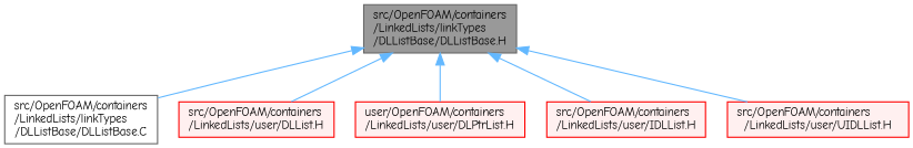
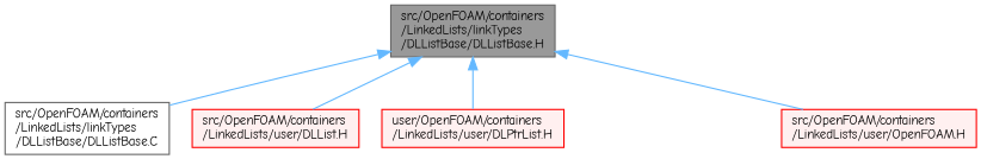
  digraph {
    fontname="Comic Neue"
    node [color=red fillcolor="#FFF0F0" fontname="Comic Neue" fontsize=10 shape=box style=filled]
    edge [color=steelblue1 dir=back fontname="Comic Neue" fontsize=10 labelfontname=Helvetica labelfontsize=10 style=solid]
    n1 [color=gray40 fillcolor=grey60 fontcolor=black height=0.2 label="src/OpenFOAM/containers\l/LinkedLists/linkTypes\l/DLListBase/DLListBase.H" width=0.4]
    n2 [color=grey40 fillcolor=white height=0.2 label="src/OpenFOAM/containers\l/LinkedLists/linkTypes\l/DLListBase/DLListBase.C" width=0.4]
    n3 [height=0.2 label="src/OpenFOAM/containers\l/LinkedLists/user/DLList.H" width=0.4]
    n4 [height=0.2 label="user/OpenFOAM/containers\l/LinkedLists/user/DLPtrList.H" width=0.4]
-   n5 [height=0.2 label="src/OpenFOAM/containers\l/LinkedLists/user/IDLList.H" width=0.4]
-   n6 [height=0.2 label="src/OpenFOAM/containers\l/LinkedLists/user/UIDLList.H" width=0.4]
+   n6 [height=0.2 label="src/OpenFOAM/containers\l/LinkedLists/user/OpenFOAM.H" width=0.4]
    n1 -> n2
    n1 -> n3
    n1 -> n4
-   n1 -> n5
    n1 -> n6
  }
